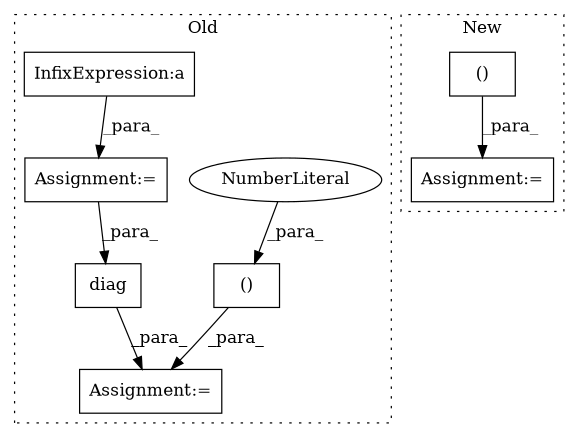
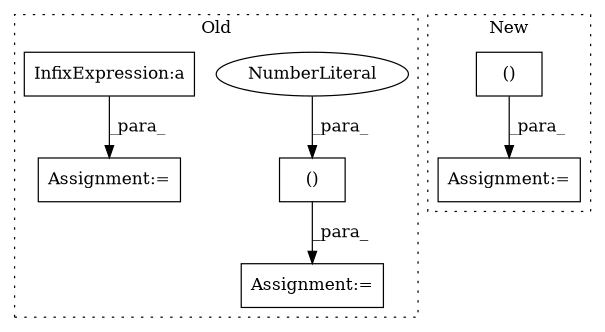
  digraph {
    node [a=7 l=1 s=7491 shape=box]
-   n1 [a=32 l="5,1" label=diag s="7367,7380"]
    n2 [label="Assignment:=" s=7451]
    n3 [a=106 l=15 label="()"]
    n4 [a=34 label=NumberLiteral shape=ellipse]
    n5 [a=27 l=3 label="InfixExpression:a" s=7310]
    n6 [label="Assignment:=" s=7307]
    n7 [a=106 l=36 label="()" s=8705]
    n8 [l="53,3" label="Assignment:=" s="8635,8741"]
    subgraph cluster_1 {
      label=Old
      style=dotted
-     n1
      n2
      n3
      n4
      n5
      n6
    }
    subgraph cluster_2 {
      label=New
      style=dotted
      n7
      n8
    }
-   n1 -> n2 [label=_para_]
    n3 -> n2 [label=_para_]
    n4 -> n3 [label=_para_]
    n5 -> n6 [label=_para_]
-   n6 -> n1 [label=_para_]
    n7 -> n8 [label=_para_]
  }
